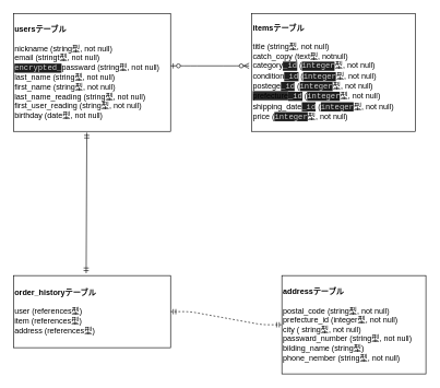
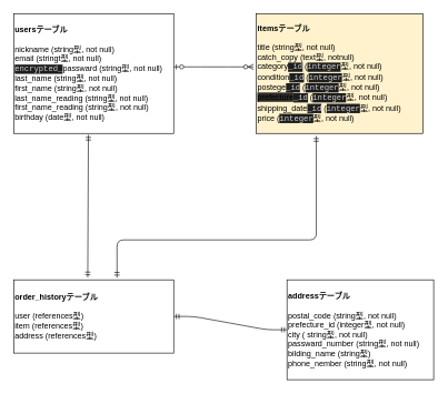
  <mxCell id="0" />
  <mxCell id="1" parent="0" />
- <mxCell id="2" value="&lt;b&gt;usersテーブル&lt;br&gt;&lt;/b&gt;&lt;br&gt;nickname (string型, not null)&lt;br&gt;email (stringt型, not null)&lt;br&gt;&lt;span style=&quot;background-color: rgb(30 , 30 , 30) ; color: rgb(212 , 212 , 212) ; font-family: &amp;#34;menlo&amp;#34; , &amp;#34;monaco&amp;#34; , &amp;#34;courier new&amp;#34; , monospace&quot;&gt;encrypted_&lt;/span&gt;passward (string型, not null)&lt;br&gt;last_name (string型, not null)&lt;br&gt;first_name (string型, not null)&lt;br&gt;last_name_reading (string型, not null)&lt;br&gt;first_user_reading (string型, not null)&lt;br&gt;&lt;div&gt;&lt;span&gt;birthday (date型, not null)&lt;/span&gt;&lt;/div&gt;" style="rounded=0;whiteSpace=wrap;html=1;align=left;" vertex="1" parent="1"><mxGeometry x="20" y="20" width="240" height="180" as="geometry" /></mxCell>
- <mxCell id="3" value="&lt;b&gt;itemsテーブル&lt;/b&gt;&lt;br&gt;&lt;br&gt;title (string型, not null)&lt;br&gt;catch_copy (text型, notnull)&lt;br&gt;category&lt;span style=&quot;background-color: rgb(30 , 30 , 30) ; color: rgb(212 , 212 , 212) ; font-family: &amp;#34;menlo&amp;#34; , &amp;#34;monaco&amp;#34; , &amp;#34;courier new&amp;#34; , monospace&quot;&gt;_id&lt;/span&gt;&amp;nbsp;(&lt;span style=&quot;background-color: rgb(30 , 30 , 30) ; color: rgb(212 , 212 , 212) ; font-family: &amp;#34;menlo&amp;#34; , &amp;#34;monaco&amp;#34; , &amp;#34;courier new&amp;#34; , monospace&quot;&gt;integer&lt;/span&gt;型, not null)&lt;br&gt;condition&lt;span style=&quot;background-color: rgb(30 , 30 , 30) ; color: rgb(212 , 212 , 212) ; font-family: &amp;#34;menlo&amp;#34; , &amp;#34;monaco&amp;#34; , &amp;#34;courier new&amp;#34; , monospace&quot;&gt;_id&lt;/span&gt;&amp;nbsp;(&lt;span style=&quot;background-color: rgb(30 , 30 , 30) ; color: rgb(212 , 212 , 212) ; font-family: &amp;#34;menlo&amp;#34; , &amp;#34;monaco&amp;#34; , &amp;#34;courier new&amp;#34; , monospace&quot;&gt;integer&lt;/span&gt;型, not null)&lt;br&gt;postege&lt;span style=&quot;background-color: rgb(30 , 30 , 30) ; color: rgb(212 , 212 , 212) ; font-family: &amp;#34;menlo&amp;#34; , &amp;#34;monaco&amp;#34; , &amp;#34;courier new&amp;#34; , monospace&quot;&gt;_id&lt;/span&gt;&amp;nbsp;(&lt;span style=&quot;background-color: rgb(30 , 30 , 30) ; color: rgb(212 , 212 , 212) ; font-family: &amp;#34;menlo&amp;#34; , &amp;#34;monaco&amp;#34; , &amp;#34;courier new&amp;#34; , monospace&quot;&gt;integer&lt;/span&gt;型, not null)&lt;br&gt;&lt;span style=&quot;background-color: rgb(42 , 42 , 42)&quot;&gt;prefecture&lt;/span&gt;&lt;span style=&quot;background-color: rgb(30 , 30 , 30) ; color: rgb(212 , 212 , 212) ; font-family: &amp;#34;menlo&amp;#34; , &amp;#34;monaco&amp;#34; , &amp;#34;courier new&amp;#34; , monospace&quot;&gt;_id&lt;/span&gt;&amp;nbsp;(&lt;span style=&quot;background-color: rgb(30 , 30 , 30) ; color: rgb(212 , 212 , 212) ; font-family: &amp;#34;menlo&amp;#34; , &amp;#34;monaco&amp;#34; , &amp;#34;courier new&amp;#34; , monospace&quot;&gt;integer&lt;/span&gt;型, not null)&lt;br&gt;shipping_date&lt;span style=&quot;background-color: rgb(30 , 30 , 30) ; color: rgb(212 , 212 , 212) ; font-family: &amp;#34;menlo&amp;#34; , &amp;#34;monaco&amp;#34; , &amp;#34;courier new&amp;#34; , monospace&quot;&gt;_id&lt;/span&gt;&amp;nbsp;(&lt;span style=&quot;background-color: rgb(30 , 30 , 30) ; color: rgb(212 , 212 , 212) ; font-family: &amp;#34;menlo&amp;#34; , &amp;#34;monaco&amp;#34; , &amp;#34;courier new&amp;#34; , monospace&quot;&gt;integer&lt;/span&gt;型, not null)&lt;br&gt;price (&lt;span style=&quot;background-color: rgb(30 , 30 , 30) ; color: rgb(212 , 212 , 212) ; font-family: &amp;#34;menlo&amp;#34; , &amp;#34;monaco&amp;#34; , &amp;#34;courier new&amp;#34; , monospace&quot;&gt;integer&lt;/span&gt;型, not null)" style="rounded=0;whiteSpace=wrap;html=1;align=left;" vertex="1" parent="1"><mxGeometry x="384" y="20" width="250" height="180" as="geometry" /></mxCell>
+ <mxCell id="2" value="&lt;b&gt;usersテーブル&lt;br&gt;&lt;/b&gt;&lt;br&gt;nickname (string型, not null)&lt;br&gt;email (stringt型, not null)&lt;br&gt;&lt;span style=&quot;background-color: rgb(30 , 30 , 30) ; color: rgb(212 , 212 , 212) ; font-family: &amp;#34;menlo&amp;#34; , &amp;#34;monaco&amp;#34; , &amp;#34;courier new&amp;#34; , monospace&quot;&gt;encrypted_&lt;/span&gt;passward (string型, not null)&lt;br&gt;last_name (string型, not null)&lt;br&gt;first_name (string型, not null)&lt;br&gt;last_name_reading (string型, not null)&lt;br&gt;first_name_reading (string型, not null)&lt;br&gt;&lt;div&gt;&lt;span&gt;birthday (date型, not null)&lt;/span&gt;&lt;/div&gt;" style="rounded=0;whiteSpace=wrap;html=1;align=left;" vertex="1" parent="1"><mxGeometry x="20" y="20" width="240" height="180" as="geometry" /></mxCell>
+ <mxCell id="3" value="&lt;b&gt;itemsテーブル&lt;/b&gt;&lt;br&gt;&lt;br&gt;title (string型, not null)&lt;br&gt;catch_copy (text型, notnull)&lt;br&gt;category&lt;span style=&quot;background-color: rgb(30 , 30 , 30) ; color: rgb(212 , 212 , 212) ; font-family: &amp;#34;menlo&amp;#34; , &amp;#34;monaco&amp;#34; , &amp;#34;courier new&amp;#34; , monospace&quot;&gt;_id&lt;/span&gt;&amp;nbsp;(&lt;span style=&quot;background-color: rgb(30 , 30 , 30) ; color: rgb(212 , 212 , 212) ; font-family: &amp;#34;menlo&amp;#34; , &amp;#34;monaco&amp;#34; , &amp;#34;courier new&amp;#34; , monospace&quot;&gt;integer&lt;/span&gt;型, not null)&lt;br&gt;condition&lt;span style=&quot;background-color: rgb(30 , 30 , 30) ; color: rgb(212 , 212 , 212) ; font-family: &amp;#34;menlo&amp;#34; , &amp;#34;monaco&amp;#34; , &amp;#34;courier new&amp;#34; , monospace&quot;&gt;_id&lt;/span&gt;&amp;nbsp;(&lt;span style=&quot;background-color: rgb(30 , 30 , 30) ; color: rgb(212 , 212 , 212) ; font-family: &amp;#34;menlo&amp;#34; , &amp;#34;monaco&amp;#34; , &amp;#34;courier new&amp;#34; , monospace&quot;&gt;integer&lt;/span&gt;型, not null)&lt;br&gt;postege&lt;span style=&quot;background-color: rgb(30 , 30 , 30) ; color: rgb(212 , 212 , 212) ; font-family: &amp;#34;menlo&amp;#34; , &amp;#34;monaco&amp;#34; , &amp;#34;courier new&amp;#34; , monospace&quot;&gt;_id&lt;/span&gt;&amp;nbsp;(&lt;span style=&quot;background-color: rgb(30 , 30 , 30) ; color: rgb(212 , 212 , 212) ; font-family: &amp;#34;menlo&amp;#34; , &amp;#34;monaco&amp;#34; , &amp;#34;courier new&amp;#34; , monospace&quot;&gt;integer&lt;/span&gt;型, not null)&lt;br&gt;&lt;span style=&quot;background-color: rgb(42 , 42 , 42)&quot;&gt;prefecture&lt;/span&gt;&lt;span style=&quot;background-color: rgb(30 , 30 , 30) ; color: rgb(212 , 212 , 212) ; font-family: &amp;#34;menlo&amp;#34; , &amp;#34;monaco&amp;#34; , &amp;#34;courier new&amp;#34; , monospace&quot;&gt;_id&lt;/span&gt;&amp;nbsp;(&lt;span style=&quot;background-color: rgb(30 , 30 , 30) ; color: rgb(212 , 212 , 212) ; font-family: &amp;#34;menlo&amp;#34; , &amp;#34;monaco&amp;#34; , &amp;#34;courier new&amp;#34; , monospace&quot;&gt;integer&lt;/span&gt;型, not null)&lt;br&gt;shipping_date&lt;span style=&quot;background-color: rgb(30 , 30 , 30) ; color: rgb(212 , 212 , 212) ; font-family: &amp;#34;menlo&amp;#34; , &amp;#34;monaco&amp;#34; , &amp;#34;courier new&amp;#34; , monospace&quot;&gt;_id&lt;/span&gt;&amp;nbsp;(&lt;span style=&quot;background-color: rgb(30 , 30 , 30) ; color: rgb(212 , 212 , 212) ; font-family: &amp;#34;menlo&amp;#34; , &amp;#34;monaco&amp;#34; , &amp;#34;courier new&amp;#34; , monospace&quot;&gt;integer&lt;/span&gt;型, not null)&lt;br&gt;price (&lt;span style=&quot;background-color: rgb(30 , 30 , 30) ; color: rgb(212 , 212 , 212) ; font-family: &amp;#34;menlo&amp;#34; , &amp;#34;monaco&amp;#34; , &amp;#34;courier new&amp;#34; , monospace&quot;&gt;integer&lt;/span&gt;型, not null)" style="rounded=0;whiteSpace=wrap;html=1;align=left;fillColor=#fff2cc;" vertex="1" parent="1"><mxGeometry x="384" y="20" width="250" height="180" as="geometry" /></mxCell>
  <mxCell id="4" value="&lt;b&gt;order_historyテーブル&lt;/b&gt;&lt;br&gt;&lt;br&gt;user (references型)&lt;br&gt;item (references型)&lt;br&gt;address (references型)" style="rounded=0;whiteSpace=wrap;html=1;align=left;" vertex="1" parent="1"><mxGeometry x="20" y="420" width="240" height="110" as="geometry" /></mxCell>
  <mxCell id="5" value="&lt;b&gt;addressテーブル&lt;/b&gt;&lt;br&gt;&lt;br&gt;postal_code (string型, not null)&lt;br&gt;prefecture_id (integer型, not null)&lt;br&gt;city ( string型, not null)&lt;br&gt;passward_number (string型, not null)&lt;br&gt;bilding_name (string型)&lt;br&gt;phone_nember (string型, not null)" style="rounded=0;whiteSpace=wrap;html=1;align=left;" vertex="1" parent="1"><mxGeometry x="430" y="420" width="220" height="150" as="geometry" /></mxCell>
  <mxCell id="6" value="" style="edgeStyle=entityRelationEdgeStyle;fontSize=12;html=1;endArrow=ERzeroToMany;startArrow=ERzeroToOne;" edge="1" parent="1"><mxGeometry width="100" height="100" relative="1" as="geometry"><mxPoint x="260" y="100" as="sourcePoint" /><mxPoint x="380" y="100" as="targetPoint" /></mxGeometry></mxCell>
- <mxCell id="7" value="" style="edgeStyle=entityRelationEdgeStyle;fontSize=12;html=1;endArrow=ERmandOne;startArrow=ERmandOne;exitX=1;exitY=0.5;exitDx=0;exitDy=0;entryX=0;entryY=0.5;entryDx=0;entryDy=0;dashed=1;" edge="1" parent="1" source="4" target="5"><mxGeometry width="100" height="100" relative="1" as="geometry"><mxPoint x="290" y="400" as="sourcePoint" /><mxPoint x="390" y="300" as="targetPoint" /></mxGeometry></mxCell>
+ <mxCell id="7" value="" style="edgeStyle=entityRelationEdgeStyle;fontSize=12;html=1;endArrow=ERmandOne;startArrow=ERmandOne;exitX=1;exitY=0.5;exitDx=0;exitDy=0;entryX=0;entryY=0.5;entryDx=0;entryDy=0;" edge="1" parent="1" source="4" target="5"><mxGeometry width="100" height="100" relative="1" as="geometry"><mxPoint x="290" y="400" as="sourcePoint" /><mxPoint x="390" y="300" as="targetPoint" /></mxGeometry></mxCell>
+ <mxCell id="8" value="" style="edgeStyle=orthogonalEdgeStyle;fontSize=12;html=1;endArrow=ERmandOne;startArrow=ERmandOne;exitX=0.646;exitY=-0.029;exitDx=0;exitDy=0;exitPerimeter=0;entryX=0.36;entryY=1.021;entryDx=0;entryDy=0;entryPerimeter=0;" edge="1" parent="1" source="4" target="3"><mxGeometry width="100" height="100" relative="1" as="geometry"><mxPoint x="290" y="400" as="sourcePoint" /><mxPoint x="440" y="160" as="targetPoint" /><Array as="points"><mxPoint x="175" y="360" /><mxPoint x="474" y="360" /></Array></mxGeometry></mxCell>
  <mxCell id="9" value="" style="fontSize=12;html=1;endArrow=ERmandOne;startArrow=ERmandOne;entryX=0.467;entryY=1.011;entryDx=0;entryDy=0;entryPerimeter=0;exitX=0.463;exitY=-0.033;exitDx=0;exitDy=0;exitPerimeter=0;" edge="1" parent="1" source="4" target="2"><mxGeometry width="100" height="100" relative="1" as="geometry"><mxPoint x="130" y="410" as="sourcePoint" /><mxPoint x="130" y="270" as="targetPoint" /></mxGeometry></mxCell>
